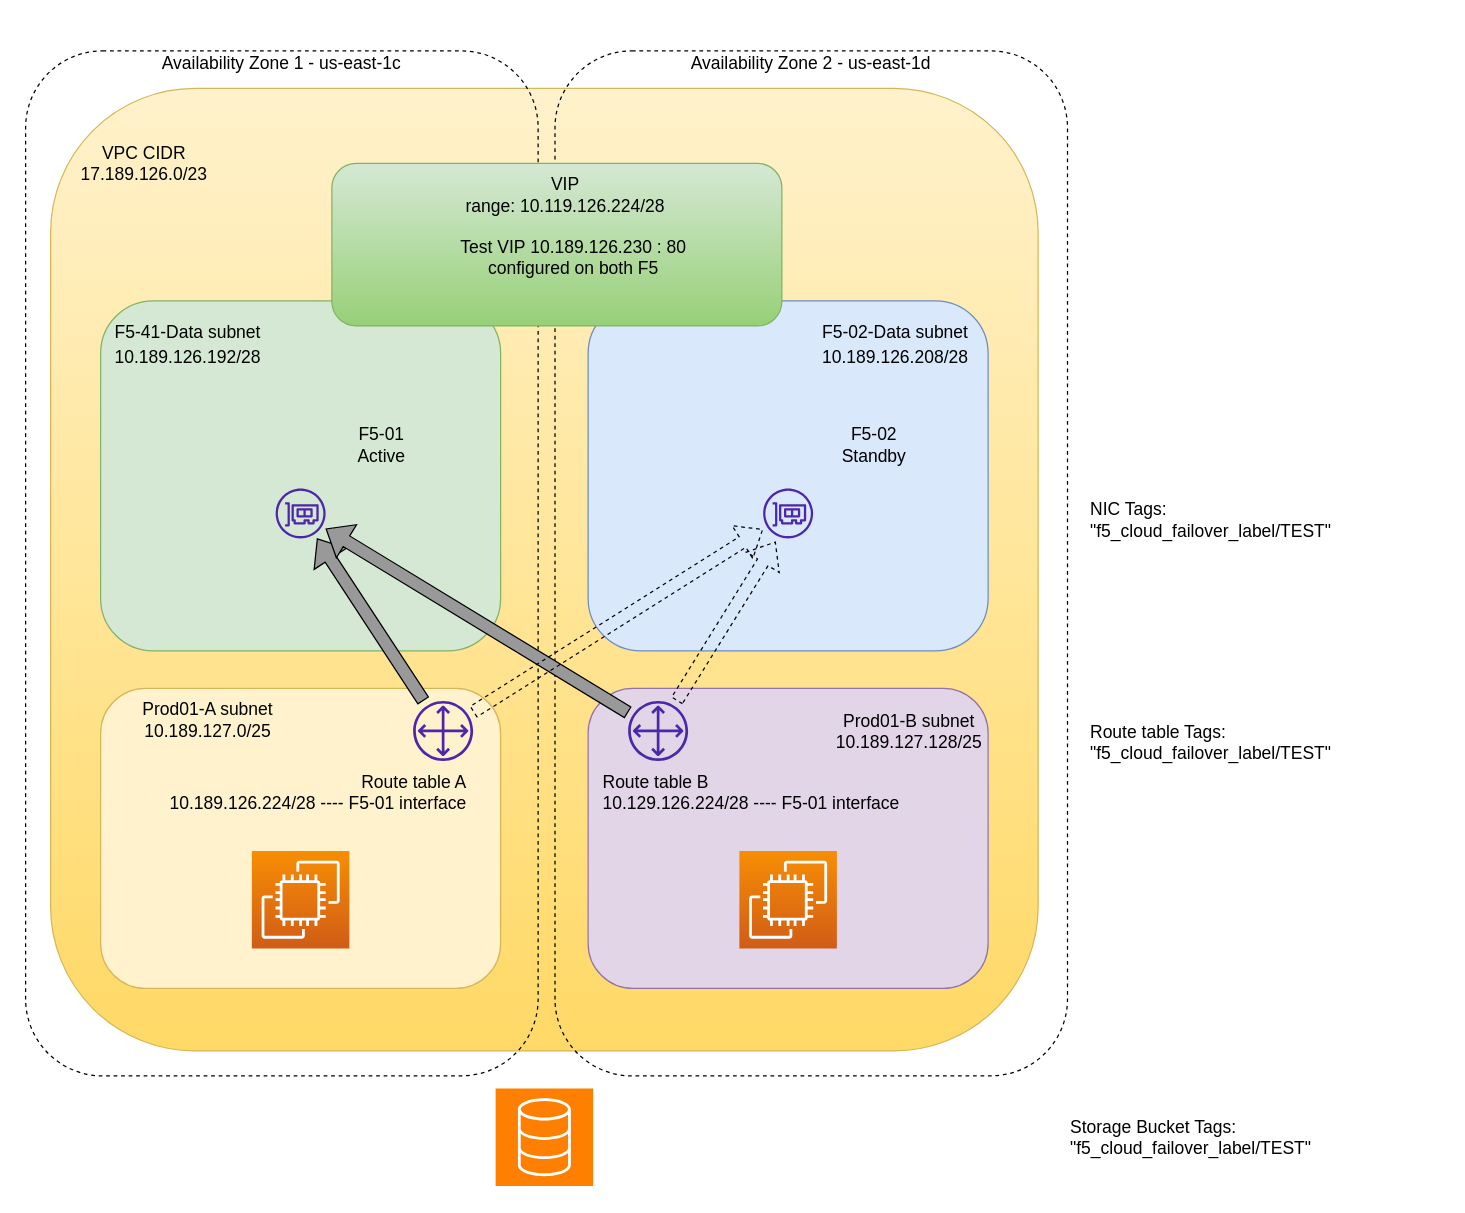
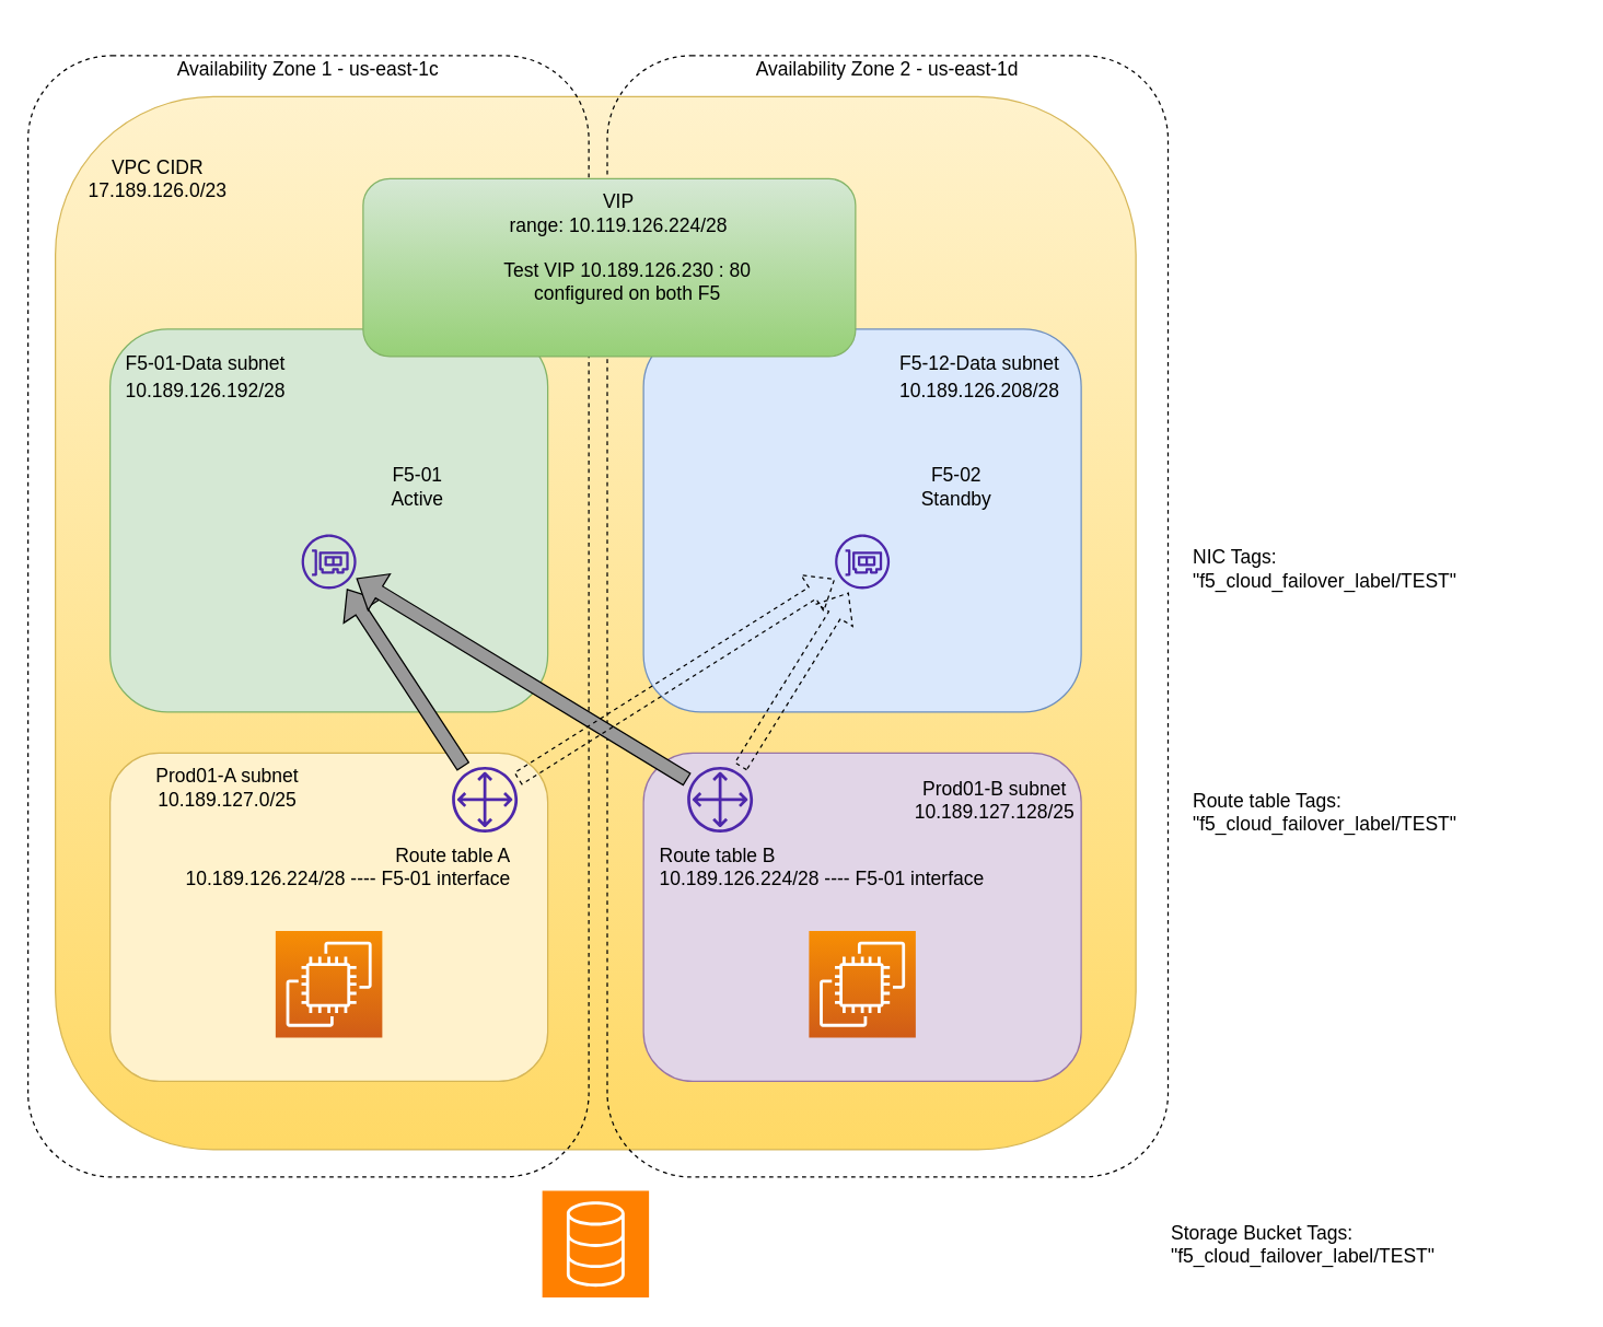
  <mxCell id="0" />
  <mxCell id="1" parent="0" />
  <mxCell id="2" value="" style="rounded=1;whiteSpace=wrap;html=1;fillColor=#fff2cc;gradientColor=#ffd966;strokeColor=#d6b656;" parent="1" vertex="1"><mxGeometry x="40" y="70" width="790" height="770" as="geometry" /></mxCell>
  <mxCell id="3" value="" style="rounded=1;whiteSpace=wrap;html=1;fillColor=none;gradientColor=none;dashed=1;" parent="1" vertex="1"><mxGeometry x="443.5" y="40" width="410" height="820" as="geometry" /></mxCell>
  <mxCell id="4" value="" style="rounded=1;whiteSpace=wrap;html=1;fillColor=none;gradientColor=none;dashed=1;" parent="1" vertex="1"><mxGeometry x="20" y="40" width="410" height="820" as="geometry" /></mxCell>
  <mxCell id="5" value="" style="rounded=1;whiteSpace=wrap;html=1;fillColor=#fff2cc;strokeColor=#d6b656;" parent="1" vertex="1"><mxGeometry x="80" y="550" width="320" height="240" as="geometry" /></mxCell>
  <mxCell id="6" value="" style="rounded=1;whiteSpace=wrap;html=1;fillColor=#d5e8d4;strokeColor=#82b366;" parent="1" vertex="1"><mxGeometry x="80" y="240" width="320" height="280" as="geometry" /></mxCell>
  <mxCell id="7" value="" style="rounded=1;whiteSpace=wrap;html=1;fillColor=#dae8fc;strokeColor=#6c8ebf;" parent="1" vertex="1"><mxGeometry x="470" y="240" width="320" height="280" as="geometry" /></mxCell>
  <mxCell id="8" value="" style="rounded=1;whiteSpace=wrap;html=1;fillColor=#d5e8d4;strokeColor=#82b366;gradientColor=#97d077;" parent="1" vertex="1"><mxGeometry x="265" y="130" width="360" height="130" as="geometry" /></mxCell>
- <mxCell id="9" value="F5-41-Data subnet" style="text;html=1;strokeColor=none;fillColor=none;align=center;verticalAlign=middle;whiteSpace=wrap;rounded=0;fontSize=14;" parent="1" vertex="1"><mxGeometry x="90" y="250" width="120" height="30" as="geometry" /></mxCell>
+ <mxCell id="9" value="F5-01-Data subnet" style="text;html=1;strokeColor=none;fillColor=none;align=center;verticalAlign=middle;whiteSpace=wrap;rounded=0;fontSize=14;" parent="1" vertex="1"><mxGeometry x="90" y="250" width="120" height="30" as="geometry" /></mxCell>
  <mxCell id="10" value="10.189.126.208/28" style="text;html=1;strokeColor=none;fillColor=none;align=center;verticalAlign=middle;whiteSpace=wrap;rounded=0;fontSize=14;" parent="1" vertex="1"><mxGeometry x="686" y="270" width="60" height="30" as="geometry" /></mxCell>
  <mxCell id="11" value="10.189.126.192/28" style="text;html=1;strokeColor=none;fillColor=none;align=center;verticalAlign=middle;whiteSpace=wrap;rounded=0;fontSize=14;" parent="1" vertex="1"><mxGeometry x="108" y="270" width="84" height="30" as="geometry" /></mxCell>
  <mxCell id="12" value="VPC CIDR&lt;br style=&quot;font-size: 14px;&quot;&gt;&lt;span style=&quot;font-size: 14px;&quot;&gt;17.189.126.0/23&lt;/span&gt;" style="text;html=1;strokeColor=none;fillColor=none;align=center;verticalAlign=middle;whiteSpace=wrap;rounded=0;fontSize=14;" parent="1" vertex="1"><mxGeometry x="60" y="100" width="110" height="60" as="geometry" /></mxCell>
  <mxCell id="13" value="F5-01&lt;br style=&quot;font-size: 14px;&quot;&gt;Active" style="text;html=1;strokeColor=none;fillColor=none;align=center;verticalAlign=middle;whiteSpace=wrap;rounded=0;fontSize=14;" parent="1" vertex="1"><mxGeometry x="260" y="340" width="90" height="30" as="geometry" /></mxCell>
  <mxCell id="14" value="F5-02&lt;br style=&quot;font-size: 14px;&quot;&gt;Standby" style="text;html=1;strokeColor=none;fillColor=none;align=center;verticalAlign=middle;whiteSpace=wrap;rounded=0;fontSize=14;" parent="1" vertex="1"><mxGeometry x="654" y="340" width="90" height="30" as="geometry" /></mxCell>
  <mxCell id="15" value="" style="sketch=0;points=[[0,0,0],[0.25,0,0],[0.5,0,0],[0.75,0,0],[1,0,0],[0,1,0],[0.25,1,0],[0.5,1,0],[0.75,1,0],[1,1,0],[0,0.25,0],[0,0.5,0],[0,0.75,0],[1,0.25,0],[1,0.5,0],[1,0.75,0]];outlineConnect=0;fontColor=#232F3E;gradientColor=#F78E04;gradientDirection=north;fillColor=#D05C17;strokeColor=#ffffff;dashed=0;verticalLabelPosition=bottom;verticalAlign=top;align=center;html=1;fontSize=12;fontStyle=0;aspect=fixed;shape=mxgraph.aws4.resourceIcon;resIcon=mxgraph.aws4.ec2;" parent="1" vertex="1"><mxGeometry x="201" y="680" width="78" height="78" as="geometry" /></mxCell>
  <mxCell id="16" value="VIP range:&amp;nbsp;10.119.126.224/28" style="text;html=1;strokeColor=none;fillColor=none;align=center;verticalAlign=middle;whiteSpace=wrap;rounded=0;fontSize=14;" parent="1" vertex="1"><mxGeometry x="362.5" y="130" width="177.5" height="50" as="geometry" /></mxCell>
  <mxCell id="17" value="" style="sketch=0;outlineConnect=0;fontColor=#232F3E;gradientColor=none;fillColor=#4D27AA;strokeColor=none;dashed=0;verticalLabelPosition=bottom;verticalAlign=top;align=center;html=1;fontSize=12;fontStyle=0;aspect=fixed;pointerEvents=1;shape=mxgraph.aws4.customer_gateway;" parent="1" vertex="1"><mxGeometry x="330" y="560" width="48" height="48" as="geometry" /></mxCell>
  <mxCell id="18" value="" style="sketch=0;outlineConnect=0;fontColor=#232F3E;gradientColor=none;fillColor=#4D27AA;strokeColor=none;dashed=0;verticalLabelPosition=bottom;verticalAlign=top;align=center;html=1;fontSize=12;fontStyle=0;aspect=fixed;pointerEvents=1;shape=mxgraph.aws4.customer_gateway;" parent="1" vertex="1"><mxGeometry x="502" y="670" width="48" height="48" as="geometry" /></mxCell>
  <mxCell id="19" value="" style="sketch=0;outlineConnect=0;fontColor=#232F3E;gradientColor=none;fillColor=#4D27AA;strokeColor=none;dashed=0;verticalLabelPosition=bottom;verticalAlign=top;align=center;html=1;fontSize=12;fontStyle=0;aspect=fixed;pointerEvents=1;shape=mxgraph.aws4.elastic_network_interface;" parent="1" vertex="1"><mxGeometry x="220" y="390" width="40" height="40" as="geometry" /></mxCell>
  <mxCell id="20" value="" style="sketch=0;outlineConnect=0;fontColor=#232F3E;gradientColor=none;fillColor=#4D27AA;strokeColor=none;dashed=0;verticalLabelPosition=bottom;verticalAlign=top;align=center;html=1;fontSize=12;fontStyle=0;aspect=fixed;pointerEvents=1;shape=mxgraph.aws4.elastic_network_interface;" parent="1" vertex="1"><mxGeometry x="610" y="390" width="40" height="40" as="geometry" /></mxCell>
  <mxCell id="21" value="" style="rounded=1;whiteSpace=wrap;html=1;fillColor=#e1d5e7;strokeColor=#9673a6;" parent="1" vertex="1"><mxGeometry x="470" y="550" width="320" height="240" as="geometry" /></mxCell>
  <mxCell id="22" value="" style="shape=flexArrow;endArrow=classic;html=1;rounded=0;fillColor=#999999;strokeColor=default;" parent="1" source="17" target="19" edge="1"><mxGeometry width="50" height="50" relative="1" as="geometry"><mxPoint x="210" y="515" as="sourcePoint" /><mxPoint x="260" y="465" as="targetPoint" /></mxGeometry></mxCell>
- <mxCell id="23" value="&lt;div style=&quot;font-size: 14px;&quot;&gt;&lt;span style=&quot;background-color: initial; font-size: 14px;&quot;&gt;Route table B&lt;/span&gt;&lt;/div&gt;&lt;div style=&quot;font-size: 14px;&quot;&gt;&lt;span style=&quot;background-color: initial; font-size: 14px;&quot;&gt;10.129.126.224/28&amp;nbsp;---- F5-01 interface&lt;/span&gt;&lt;/div&gt;" style="text;html=1;strokeColor=none;fillColor=none;align=left;verticalAlign=middle;whiteSpace=wrap;rounded=0;fontSize=14;" parent="1" vertex="1"><mxGeometry x="480" y="618" width="250" height="30" as="geometry" /></mxCell>
+ <mxCell id="23" value="&lt;div style=&quot;font-size: 14px;&quot;&gt;&lt;span style=&quot;background-color: initial; font-size: 14px;&quot;&gt;Route table B&lt;/span&gt;&lt;/div&gt;&lt;div style=&quot;font-size: 14px;&quot;&gt;&lt;span style=&quot;background-color: initial; font-size: 14px;&quot;&gt;10.189.126.224/28&amp;nbsp;---- F5-01 interface&lt;/span&gt;&lt;/div&gt;" style="text;html=1;strokeColor=none;fillColor=none;align=left;verticalAlign=middle;whiteSpace=wrap;rounded=0;fontSize=14;" parent="1" vertex="1"><mxGeometry x="480" y="618" width="250" height="30" as="geometry" /></mxCell>
  <mxCell id="24" value="" style="shape=flexArrow;endArrow=classic;html=1;rounded=0;fillColor=#999999;strokeColor=default;" parent="1" source="28" target="19" edge="1"><mxGeometry width="50" height="50" relative="1" as="geometry"><mxPoint x="390" y="535" as="sourcePoint" /><mxPoint x="414.286" y="450" as="targetPoint" /></mxGeometry></mxCell>
  <mxCell id="25" value="Test VIP&amp;nbsp;10.189.126.230 : 80&lt;br style=&quot;font-size: 14px;&quot;&gt;configured on both F5" style="text;html=1;strokeColor=none;fillColor=none;align=center;verticalAlign=middle;whiteSpace=wrap;rounded=0;fontSize=14;" parent="1" vertex="1"><mxGeometry x="367" y="190" width="183" height="30" as="geometry" /></mxCell>
  <mxCell id="26" value="" style="sketch=0;points=[[0,0,0],[0.25,0,0],[0.5,0,0],[0.75,0,0],[1,0,0],[0,1,0],[0.25,1,0],[0.5,1,0],[0.75,1,0],[1,1,0],[0,0.25,0],[0,0.5,0],[0,0.75,0],[1,0.25,0],[1,0.5,0],[1,0.75,0]];outlineConnect=0;fontColor=#232F3E;gradientColor=#F78E04;gradientDirection=north;fillColor=#D05C17;strokeColor=#ffffff;dashed=0;verticalLabelPosition=bottom;verticalAlign=top;align=center;html=1;fontSize=12;fontStyle=0;aspect=fixed;shape=mxgraph.aws4.resourceIcon;resIcon=mxgraph.aws4.ec2;" parent="1" vertex="1"><mxGeometry x="591" y="680" width="78" height="78" as="geometry" /></mxCell>
  <mxCell id="27" value="&lt;span style=&quot;font-size: 14px;&quot;&gt;Prod01-A subnet&lt;br style=&quot;font-size: 14px;&quot;&gt;10.189.127.0/25&lt;/span&gt;" style="text;html=1;strokeColor=none;fillColor=none;align=center;verticalAlign=middle;whiteSpace=wrap;rounded=0;fontSize=14;" parent="1" vertex="1"><mxGeometry x="112" y="560" width="108" height="30" as="geometry" /></mxCell>
  <mxCell id="28" value="" style="sketch=0;outlineConnect=0;fontColor=#232F3E;gradientColor=none;fillColor=#4D27AA;strokeColor=none;dashed=0;verticalLabelPosition=bottom;verticalAlign=top;align=center;html=1;fontSize=12;fontStyle=0;aspect=fixed;pointerEvents=1;shape=mxgraph.aws4.customer_gateway;" parent="1" vertex="1"><mxGeometry x="502" y="560" width="48" height="48" as="geometry" /></mxCell>
  <mxCell id="29" value="&lt;div style=&quot;font-size: 14px;&quot;&gt;&lt;span style=&quot;background-color: initial; font-size: 14px;&quot;&gt;Route table A&lt;/span&gt;&lt;/div&gt;&lt;div style=&quot;font-size: 14px;&quot;&gt;&lt;span style=&quot;background-color: initial; font-size: 14px;&quot;&gt;10.189.126.224/28&amp;nbsp;---- F5-01 interface&lt;/span&gt;&lt;/div&gt;" style="text;html=1;strokeColor=none;fillColor=none;align=right;verticalAlign=middle;whiteSpace=wrap;rounded=0;fontSize=14;" parent="1" vertex="1"><mxGeometry x="135" y="618" width="240" height="30" as="geometry" /></mxCell>
  <mxCell id="30" value="&lt;span style=&quot;font-size: 14px;&quot;&gt;Prod01-B subnet&lt;br style=&quot;font-size: 14px;&quot;&gt;10.189.127.128/25&lt;/span&gt;" style="text;html=1;strokeColor=none;fillColor=none;align=center;verticalAlign=middle;whiteSpace=wrap;rounded=0;fontSize=14;" parent="1" vertex="1"><mxGeometry x="678" y="569" width="98" height="30" as="geometry" /></mxCell>
  <mxCell id="31" value="" style="sketch=0;points=[[0,0,0],[0.25,0,0],[0.5,0,0],[0.75,0,0],[1,0,0],[0,1,0],[0.25,1,0],[0.5,1,0],[0.75,1,0],[1,1,0],[0,0.25,0],[0,0.5,0],[0,0.75,0],[1,0.25,0],[1,0.5,0],[1,0.75,0]];outlineConnect=0;fontColor=#232F3E;gradientColor=none;gradientDirection=north;fillColor=#FF8000;strokeColor=#ffffff;dashed=0;verticalLabelPosition=bottom;verticalAlign=top;align=center;html=1;fontSize=12;fontStyle=0;aspect=fixed;shape=mxgraph.aws4.resourceIcon;resIcon=mxgraph.aws4.database;" parent="1" vertex="1"><mxGeometry x="396" y="870" width="78" height="78" as="geometry" /></mxCell>
  <mxCell id="32" value="Availability Zone 1 - us-east-1c" style="text;html=1;strokeColor=none;fillColor=none;align=center;verticalAlign=middle;whiteSpace=wrap;rounded=0;fontSize=14;" parent="1" vertex="1"><mxGeometry x="115" y="20" width="220" height="60" as="geometry" /></mxCell>
  <mxCell id="33" value="Availability Zone 2 - us-east-1d" style="text;html=1;strokeColor=none;fillColor=none;align=center;verticalAlign=middle;whiteSpace=wrap;rounded=0;fontSize=14;" parent="1" vertex="1"><mxGeometry x="545" y="20" width="207" height="60" as="geometry" /></mxCell>
  <mxCell id="34" value="NIC Tags:&lt;br style=&quot;font-size: 14px;&quot;&gt;&lt;span style=&quot;font-size: 14px;&quot;&gt;&quot;f5_cloud_failover_label/TEST&quot;&lt;/span&gt;" style="text;html=1;strokeColor=none;fillColor=none;align=left;verticalAlign=middle;whiteSpace=wrap;rounded=0;dashed=1;fontSize=14;" parent="1" vertex="1"><mxGeometry x="870" y="400" width="280" height="30" as="geometry" /></mxCell>
  <mxCell id="35" value="Route table Tags:&lt;br style=&quot;font-size: 14px;&quot;&gt;&lt;span style=&quot;font-size: 14px;&quot;&gt;&quot;f5_cloud_failover_label/TEST&quot;&lt;/span&gt;" style="text;html=1;strokeColor=none;fillColor=none;align=left;verticalAlign=middle;whiteSpace=wrap;rounded=0;dashed=1;fontSize=14;" parent="1" vertex="1"><mxGeometry x="870" y="578" width="280" height="30" as="geometry" /></mxCell>
  <mxCell id="36" value="Storage Bucket Tags:&lt;br style=&quot;font-size: 14px;&quot;&gt;&lt;span style=&quot;font-size: 14px;&quot;&gt;&quot;f5_cloud_failover_label/TEST&quot;&lt;/span&gt;" style="text;html=1;strokeColor=none;fillColor=none;align=left;verticalAlign=middle;whiteSpace=wrap;rounded=0;dashed=1;fontSize=14;" parent="1" vertex="1"><mxGeometry x="853.5" y="894" width="280" height="30" as="geometry" /></mxCell>
- <mxCell id="37" value="F5-02-Data subnet" style="text;html=1;strokeColor=none;fillColor=none;align=center;verticalAlign=middle;whiteSpace=wrap;rounded=0;fontSize=14;" parent="1" vertex="1"><mxGeometry x="656" y="250" width="120" height="30" as="geometry" /></mxCell>
+ <mxCell id="37" value="F5-12-Data subnet" style="text;html=1;strokeColor=none;fillColor=none;align=center;verticalAlign=middle;whiteSpace=wrap;rounded=0;fontSize=14;" parent="1" vertex="1"><mxGeometry x="656" y="250" width="120" height="30" as="geometry" /></mxCell>
  <mxCell id="38" value="" style="shape=flexArrow;endArrow=classic;html=1;rounded=0;fontSize=14;dashed=1;" parent="1" source="17" target="20" edge="1"><mxGeometry width="50" height="50" relative="1" as="geometry"><mxPoint x="1160" y="330" as="sourcePoint" /><mxPoint x="1040" y="180" as="targetPoint" /></mxGeometry></mxCell>
  <mxCell id="39" value="" style="shape=flexArrow;endArrow=classic;html=1;rounded=0;fontSize=14;dashed=1;" parent="1" source="28" edge="1"><mxGeometry width="50" height="50" relative="1" as="geometry"><mxPoint x="388" y="578.87" as="sourcePoint" /><mxPoint x="620" y="432.608" as="targetPoint" /></mxGeometry></mxCell>
  <mxCell id="40" value="" style="shape=image;verticalLabelPosition=bottom;labelBackgroundColor=default;verticalAlign=top;aspect=fixed;imageAspect=0;image=https://www.f5.com/content/dam/f5-com/global-assets/default-ogimage.png;" parent="1" vertex="1"><mxGeometry x="203.5" y="316" width="73" height="73" as="geometry" /></mxCell>
  <mxCell id="41" value="" style="shape=image;verticalLabelPosition=bottom;labelBackgroundColor=default;verticalAlign=top;aspect=fixed;imageAspect=0;image=https://www.f5.com/content/dam/f5-com/global-assets/default-ogimage.png;" parent="1" vertex="1"><mxGeometry x="593.5" y="316" width="73" height="73" as="geometry" /></mxCell>
